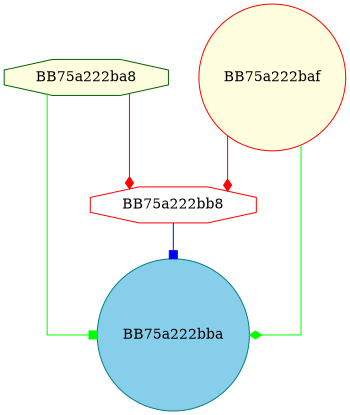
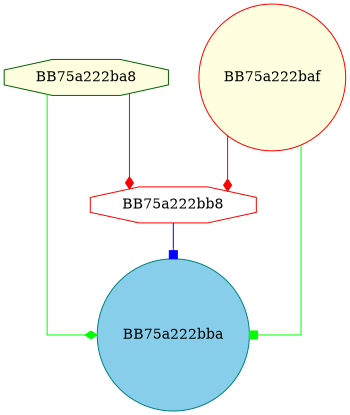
  digraph {
    splines=ortho
    node [color=red fillcolor=lightyellow shape=octagon style=filled]
    edge [arrowhead=box color=green]
    BB75a222ba8 [color=darkgreen]
    BB75a222bba [color=teal fillcolor=skyblue shape=circle]
    BB75a222bb8 [fillcolor=white]
    BB75a222baf [shape=circle]
-   BB75a222ba8 -> BB75a222bba
+   BB75a222ba8 -> BB75a222bba [arrowhead=diamond]
    BB75a222ba8 -> BB75a222bb8 [arrowhead=diamond color=red]
    BB75a222bb8 -> BB75a222bba [color=blue]
-   BB75a222baf -> BB75a222bba [arrowhead=diamond]
+   BB75a222baf -> BB75a222bba
    BB75a222baf -> BB75a222bb8 [arrowhead=diamond color=red]
  }
